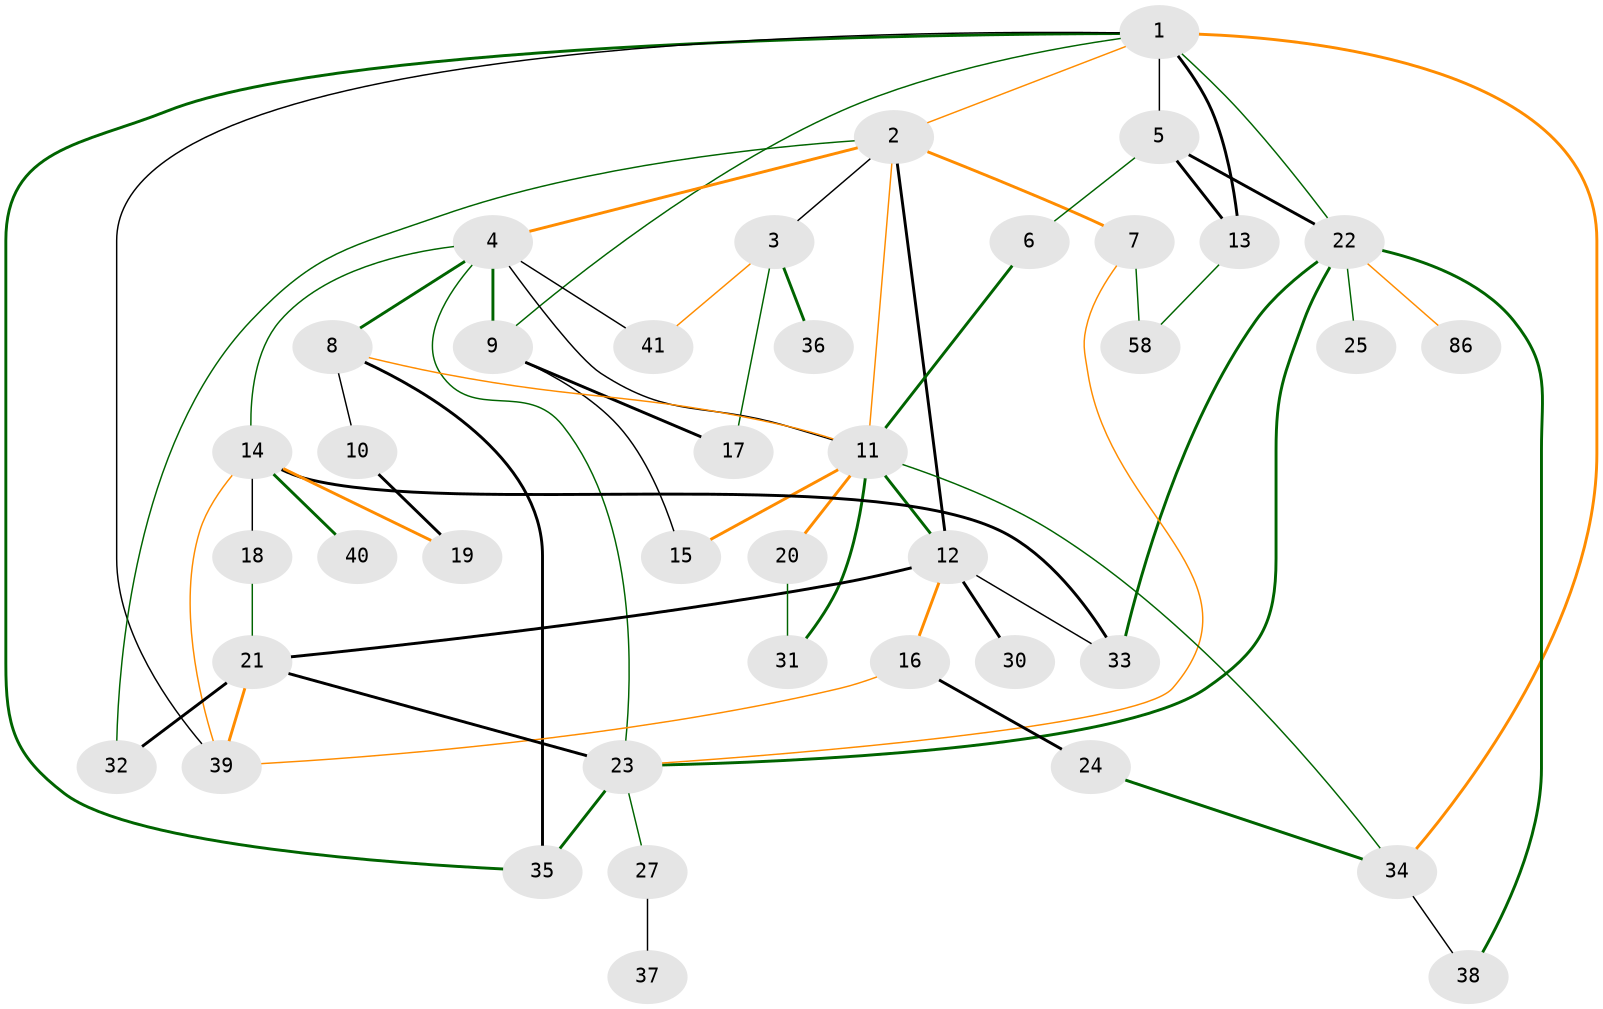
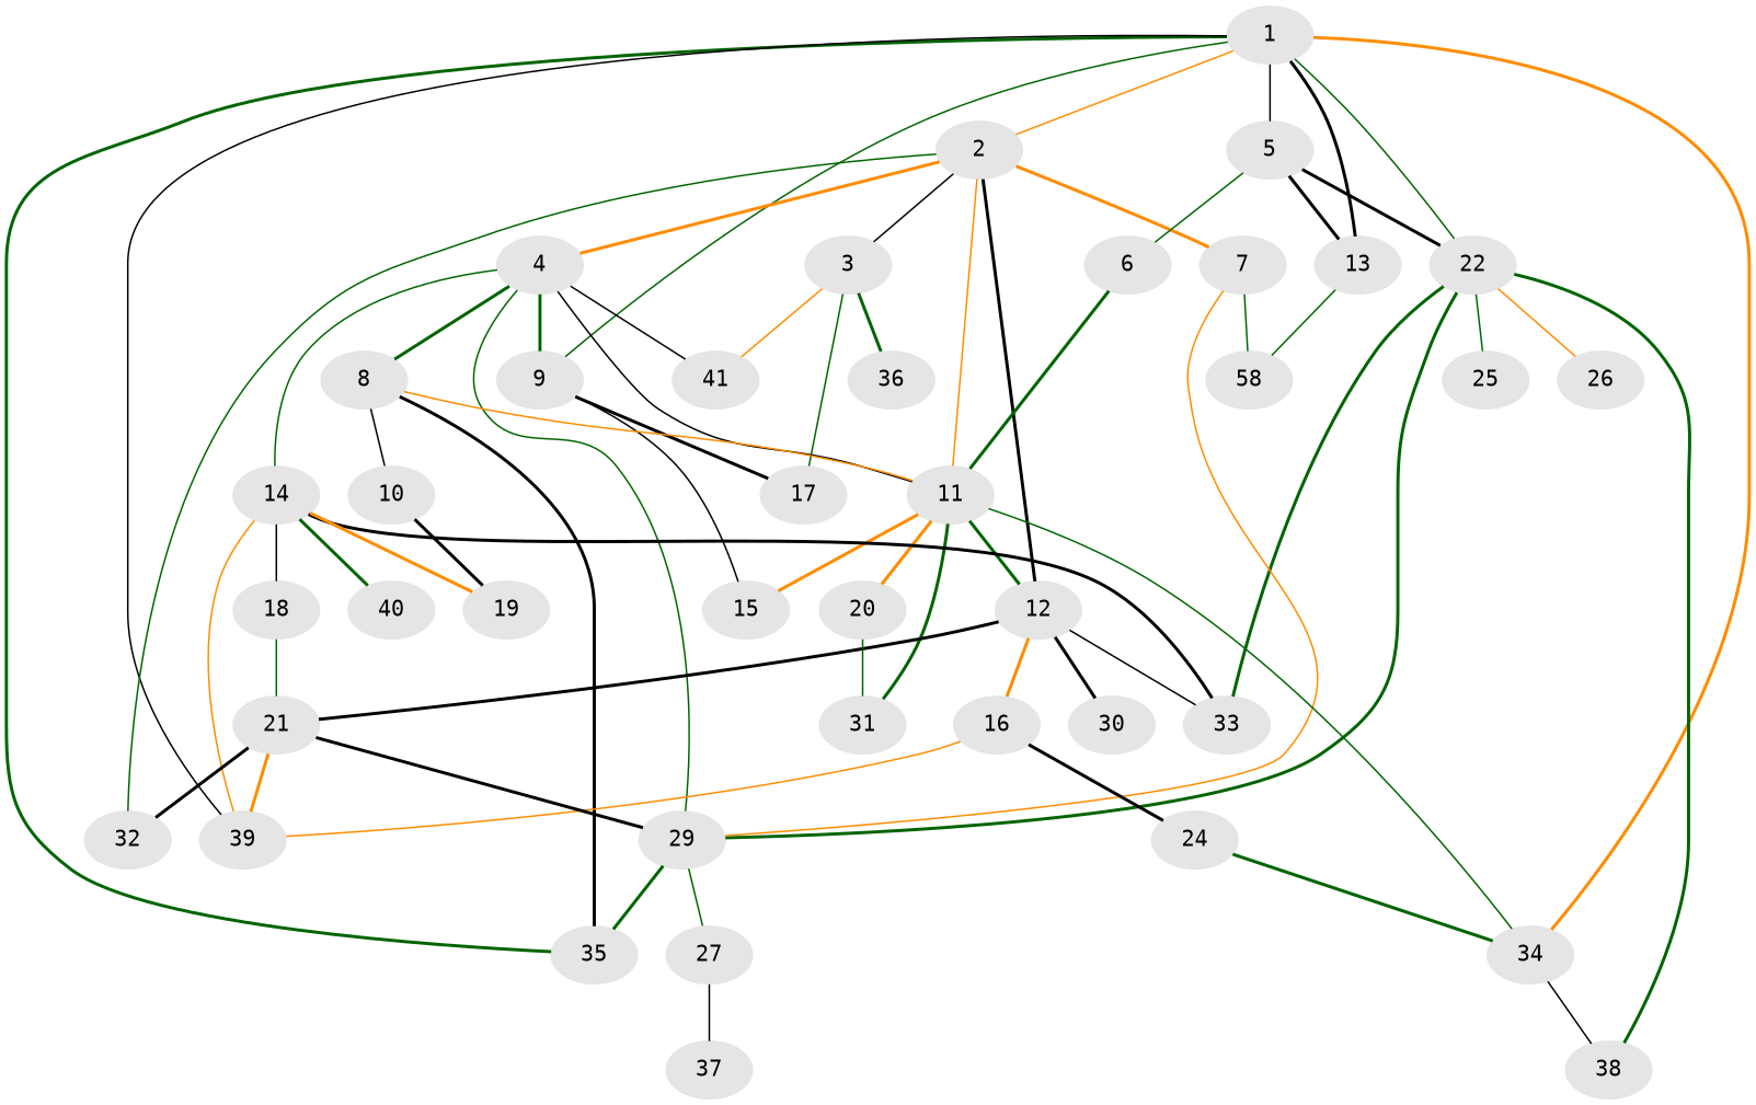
  graph {
    fontname="DejaVu Sans Mono"
    node [color=gray90 fontname="DejaVu Sans Mono" style=filled]
    edge [color=darkgreen fontname="DejaVu Sans Mono" style=bold weight=1.0]
    1
    2
    5
    9
    13
    22
    34
    35
    39
    3
    4
    7
    11
    12
    32
    6
    17
    15
    n19 [label=58]
-   23
+   23 [label=29]
    33
    25
-   26 [label=86]
+   26
    38
    36
    41
    8
    14
    20
    31
    16
    21
    30
    10
    19
    40
    18
    27
    24
    37
    1 -- 2 [color=darkorange style=solid]
    1 -- 5 [color=black style=solid]
    1 -- 9 [style=solid]
    1 -- 13 [color=black]
    1 -- 22 [style=solid weight=2.0]
    1 -- 34 [color=darkorange]
    1 -- 35
    1 -- 39 [color=black style=solid]
    2 -- 3 [color=black style=solid]
    2 -- 4 [color=darkorange]
    2 -- 7 [color=darkorange]
    2 -- 11 [color=darkorange style=solid]
    2 -- 12 [color=black]
    2 -- 32 [style=solid]
    5 -- 13 [color=black]
    5 -- 22 [color=black]
    5 -- 6 [style=solid]
    9 -- 17 [color=black]
    9 -- 15 [color=black style=solid]
    13 -- n19 [style=solid]
    22 -- 23
    22 -- 33
    22 -- 25 [style=solid]
    22 -- 26 [color=darkorange style=solid]
    22 -- 38
    34 -- 38 [color=black style=solid]
    3 -- 17 [style=solid]
    3 -- 36
    3 -- 41 [color=darkorange style=solid]
    4 -- 9
    4 -- 11 [color=black style=solid]
    4 -- 23 [style=solid]
    4 -- 41 [color=black style=solid]
    4 -- 8
    4 -- 14 [style=solid]
    7 -- n19 [style=solid]
    7 -- 23 [color=darkorange style=solid]
    11 -- 34 [style=solid]
    11 -- 12
    11 -- 15 [color=darkorange]
    11 -- 20 [color=darkorange]
    11 -- 31
    12 -- 33 [color=black style=solid]
    12 -- 16 [color=darkorange weight=2.0]
    12 -- 21 [color=black]
    12 -- 30 [color=black]
    6 -- 11
    23 -- 35 [weight=2.0]
    23 -- 27 [style=solid]
    8 -- 35 [color=black]
    8 -- 11 [color=darkorange style=solid]
    8 -- 10 [color=black style=solid weight=2.0]
    14 -- 39 [color=darkorange style=solid weight=2.0]
    14 -- 33 [color=black]
    14 -- 19 [color=darkorange]
    14 -- 40
    14 -- 18 [color=black style=solid]
    20 -- 31 [style=solid weight=2.0]
    16 -- 39 [color=darkorange style=solid]
    16 -- 24 [color=black]
    21 -- 39 [color=darkorange]
    21 -- 32 [color=black weight=2.0]
    21 -- 23 [color=black]
    10 -- 19 [color=black]
    18 -- 21 [style=solid]
    27 -- 37 [color=black style=solid]
    24 -- 34
  }
